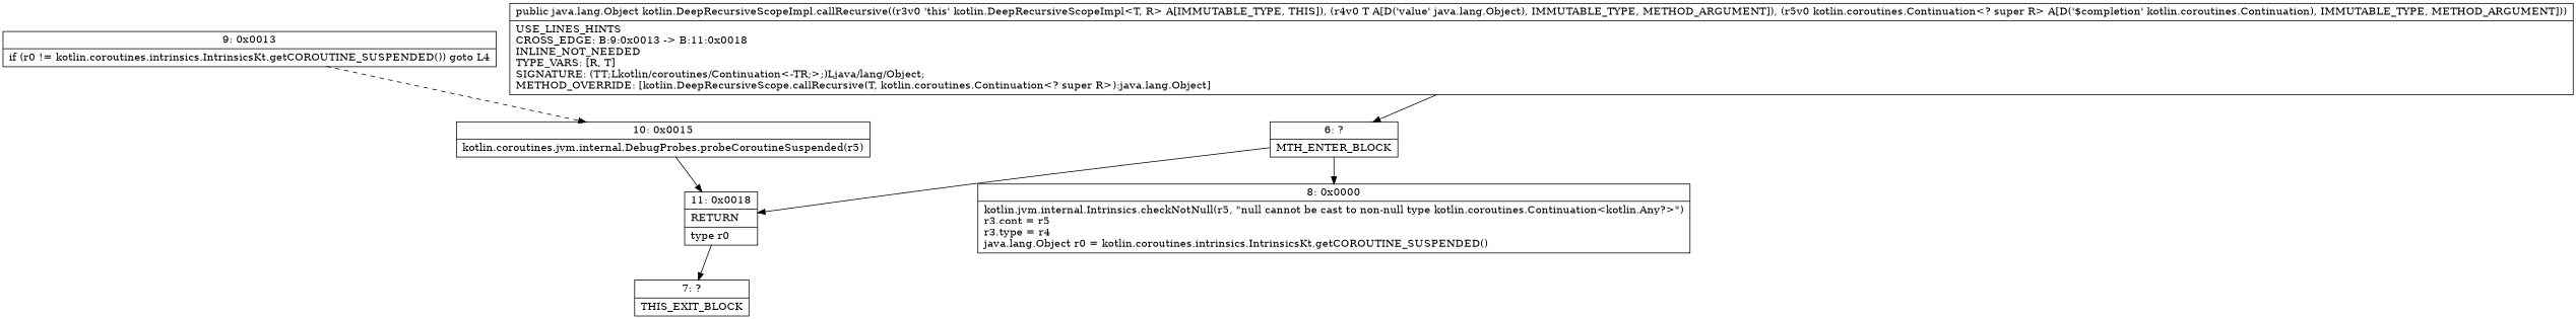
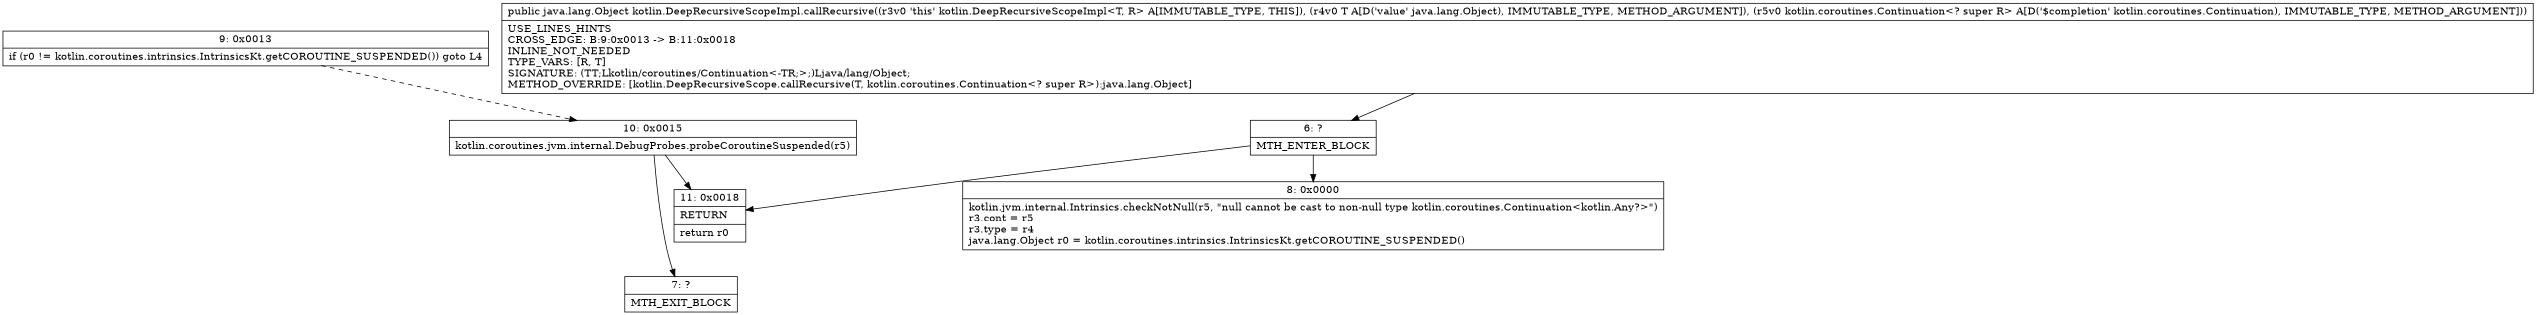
  digraph {
    node [shape=record]
    n1 [label="{6\:\ ?|MTH_ENTER_BLOCK\l}"]
    n2 [label="{8\:\ 0x0000|kotlin.jvm.internal.Intrinsics.checkNotNull(r5, \"null cannot be cast to non\-null type kotlin.coroutines.Continuation\<kotlin.Any?\>\")\lr3.cont = r5\lr3.type = r4\ljava.lang.Object r0 = kotlin.coroutines.intrinsics.IntrinsicsKt.getCOROUTINE_SUSPENDED()\l}"]
-   n3 [label="{11\:\ 0x0018|RETURN\l|type r0\l}"]
+   n3 [label="{11\:\ 0x0018|RETURN\l|return r0\l}"]
    n4 [label="{9\:\ 0x0013|if (r0 != kotlin.coroutines.intrinsics.IntrinsicsKt.getCOROUTINE_SUSPENDED()) goto L4\l}"]
    n5 [label="{10\:\ 0x0015|kotlin.coroutines.jvm.internal.DebugProbes.probeCoroutineSuspended(r5)\l}"]
-   n6 [label="{7\:\ ?|THIS_EXIT_BLOCK\l}"]
+   n6 [label="{7\:\ ?|MTH_EXIT_BLOCK\l}"]
    n7 [label="{public java.lang.Object kotlin.DeepRecursiveScopeImpl.callRecursive((r3v0 'this' kotlin.DeepRecursiveScopeImpl\<T, R\> A[IMMUTABLE_TYPE, THIS]), (r4v0 T A[D('value' java.lang.Object), IMMUTABLE_TYPE, METHOD_ARGUMENT]), (r5v0 kotlin.coroutines.Continuation\<? super R\> A[D('$completion' kotlin.coroutines.Continuation), IMMUTABLE_TYPE, METHOD_ARGUMENT]))  | USE_LINES_HINTS\lCROSS_EDGE: B:9:0x0013 \-\> B:11:0x0018\lINLINE_NOT_NEEDED\lTYPE_VARS: [R, T]\lSIGNATURE: (TT;Lkotlin\/coroutines\/Continuation\<\-TR;\>;)Ljava\/lang\/Object;\lMETHOD_OVERRIDE: [kotlin.DeepRecursiveScope.callRecursive(T, kotlin.coroutines.Continuation\<? super R\>):java.lang.Object]\l}"]
    n1 -> n2
    n1 -> n3
-   n3 -> n6
+   n5 -> n6
    n4 -> n5 [style=dashed]
    n5 -> n3
    n7 -> n1
  }
